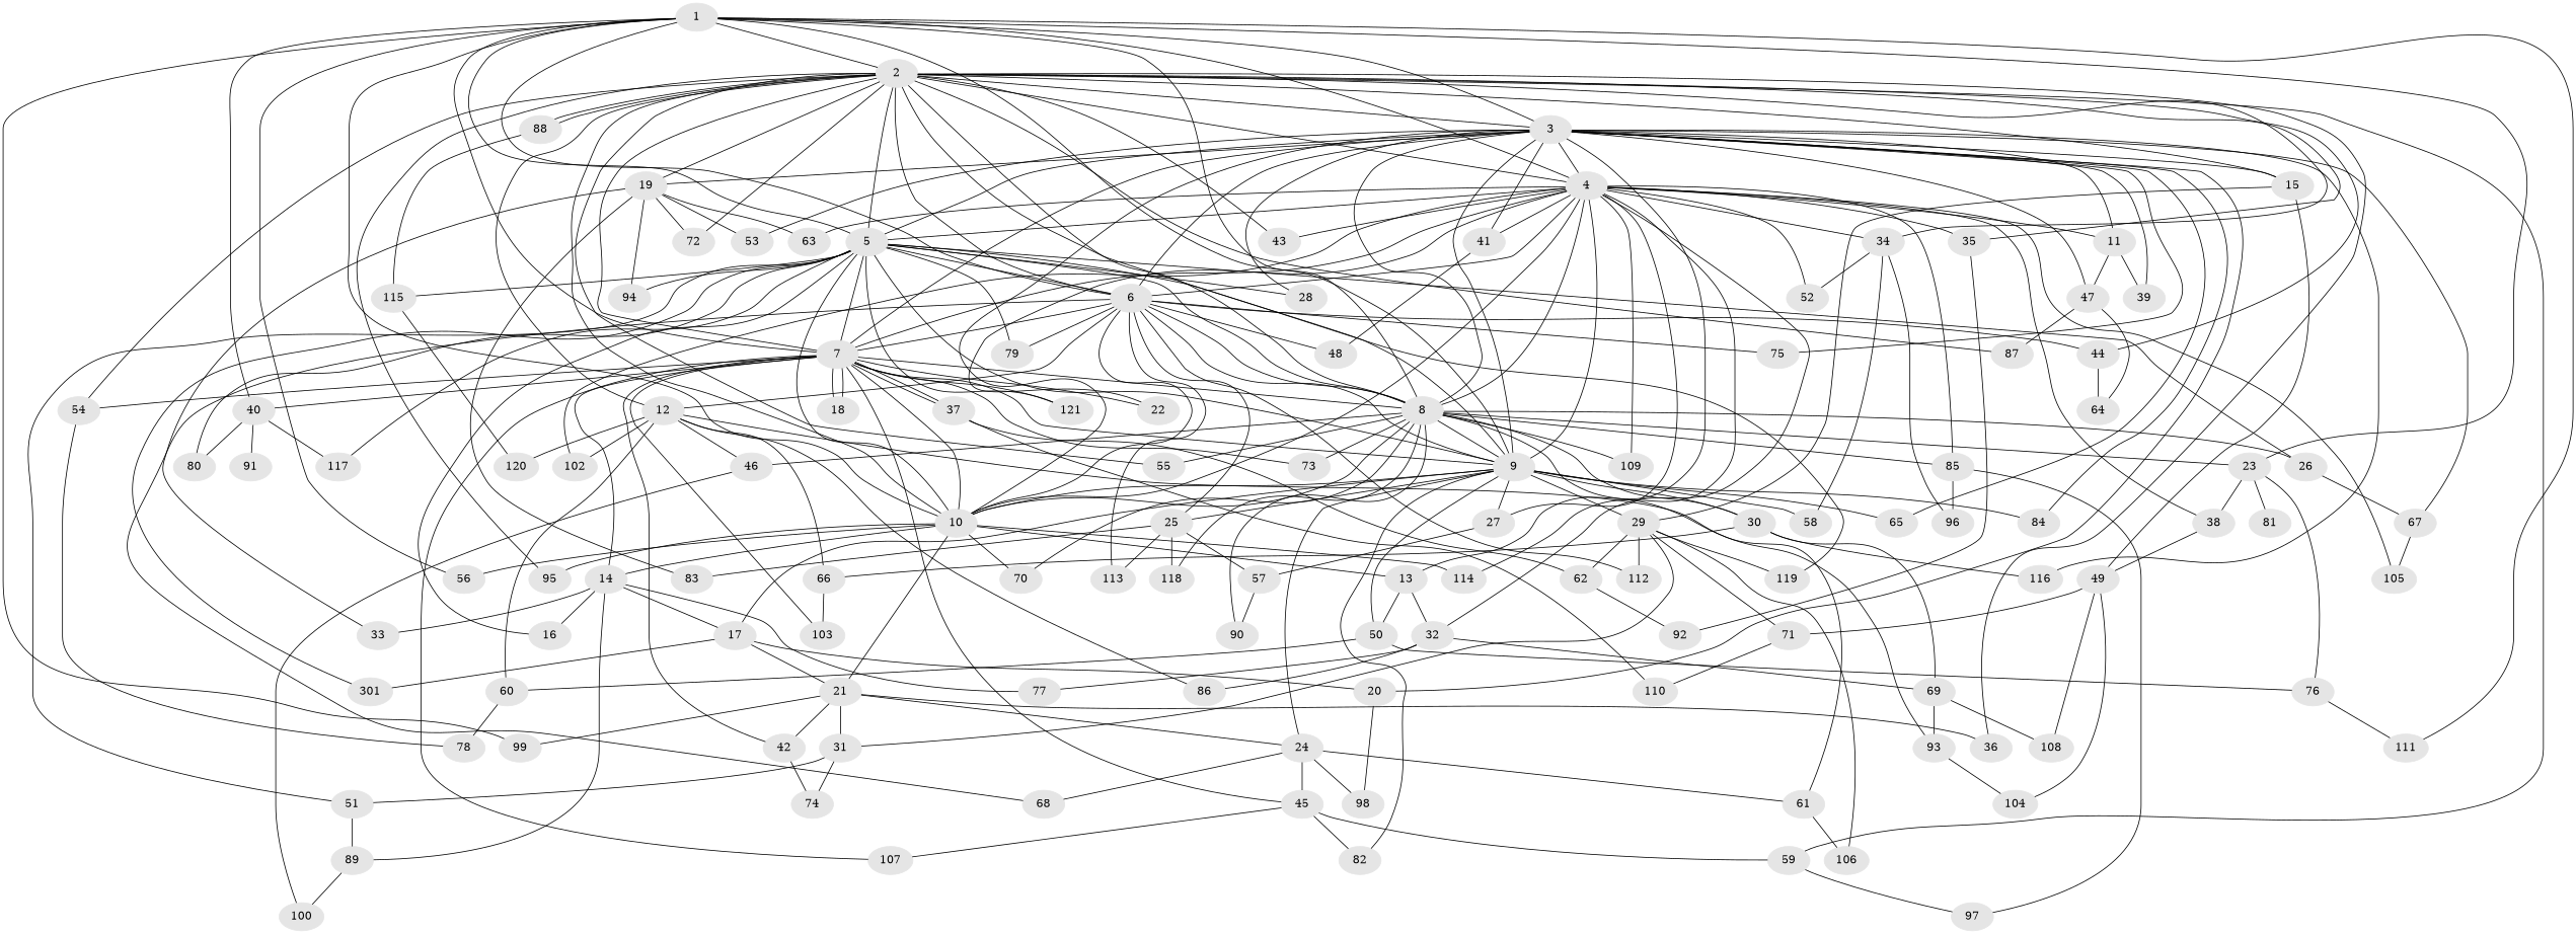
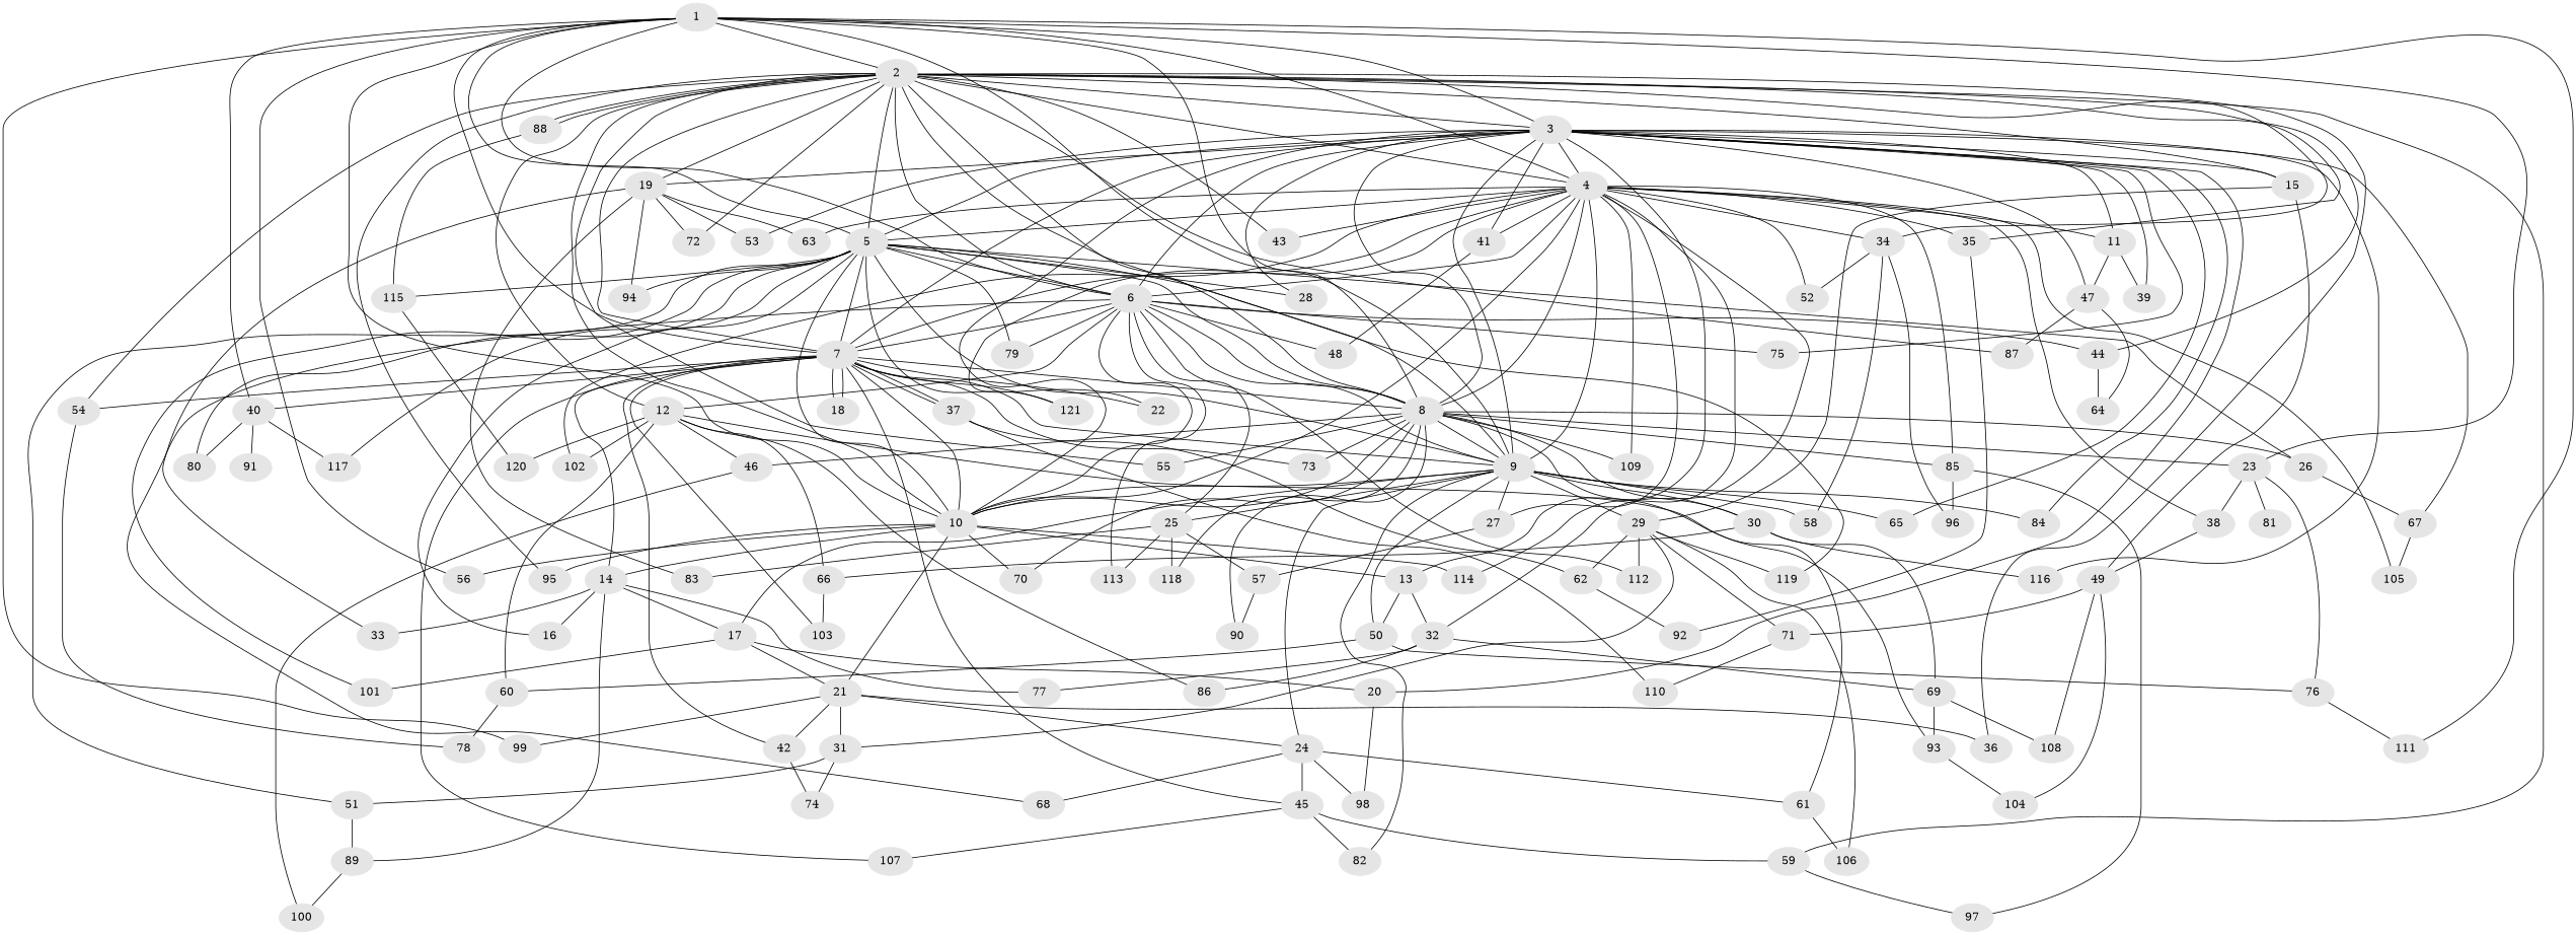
  graph {
    node [color=gray90 style=filled]
    1
    2
    3
    4
    5
    6
    7
    8
    9
    10
    23
    40
    56
    99
    111
    12
    15
    19
    34
    35
    36
    43
    44
    54
    55
    59
    72
    87
    88
    95
    11
    13
    20
    28
    39
    41
    47
    53
    65
    67
    75
    84
    116
    22
    27
    32
    38
    52
    63
    85
    102
    105
    109
    114
    16
    26
    51
    79
    80
    94
-   101 [label=301]
+   101
    115
    117
    119
    121
    25
    48
    68
    112
    113
    14
    18
    37
    42
    45
    73
    103
    107
    30
    46
    61
    70
    90
    118
    17
    24
    29
    50
    58
    82
    21
    76
    81
    91
    60
    66
    86
    93
    120
    49
    33
    83
    96
    92
    64
    78
    97
    98
    57
    77
    69
    89
    62
    110
    74
    100
    106
    31
    71
    104
    108
    1 -- 2
    1 -- 3
    1 -- 4
    1 -- 5
    1 -- 6
    1 -- 7
    1 -- 8
    1 -- 9
    1 -- 10
    1 -- 23
    1 -- 40
    1 -- 56
    1 -- 99
    1 -- 111
    2 -- 3
    2 -- 4
    2 -- 5
    2 -- 6
    2 -- 7
    2 -- 8
    2 -- 9
    2 -- 10
    2 -- 12
    2 -- 15
    2 -- 19
    2 -- 34
    2 -- 35
    2 -- 36
    2 -- 43
    2 -- 44
    2 -- 54
    2 -- 55
    2 -- 59
    2 -- 72
    2 -- 87
    2 -- 88
    2 -- 88
    2 -- 95
    3 -- 4
    3 -- 5
    3 -- 6
    3 -- 7
    3 -- 8
    3 -- 9
    3 -- 10
    3 -- 15
    3 -- 19
    3 -- 11
    3 -- 13
    3 -- 20
    3 -- 28
    3 -- 39
    3 -- 41
    3 -- 47
    3 -- 53
    3 -- 65
    3 -- 67
    3 -- 75
    3 -- 84
    3 -- 116
    4 -- 5
    4 -- 6
    4 -- 7
    4 -- 8
    4 -- 9
    4 -- 10
    4 -- 34
    4 -- 35
    4 -- 43
    4 -- 11
    4 -- 41
    4 -- 22
    4 -- 27
    4 -- 32
    4 -- 38
    4 -- 52
    4 -- 63
    4 -- 85
    4 -- 102
    4 -- 105
    4 -- 109
    4 -- 114
    5 -- 6
    5 -- 7
    5 -- 8
    5 -- 9
    5 -- 10
    5 -- 28
    5 -- 16
    5 -- 26
    5 -- 51
    5 -- 79
    5 -- 80
    5 -- 94
    5 -- 101
    5 -- 115
    5 -- 117
    5 -- 119
    5 -- 121
    6 -- 7
    6 -- 8
    6 -- 9
    6 -- 10
    6 -- 12
    6 -- 44
    6 -- 75
    6 -- 79
    6 -- 25
    6 -- 48
    6 -- 68
    6 -- 112
    6 -- 113
    7 -- 8
    7 -- 9
    7 -- 10
    7 -- 40
    7 -- 54
    7 -- 22
    7 -- 121
    7 -- 14
    7 -- 18
    7 -- 18
    7 -- 37
    7 -- 37
    7 -- 42
    7 -- 45
    7 -- 73
    7 -- 103
    7 -- 107
    8 -- 9
    8 -- 10
    8 -- 23
    8 -- 55
    8 -- 85
    8 -- 109
    8 -- 26
    8 -- 73
    8 -- 30
    8 -- 46
    8 -- 61
    8 -- 70
    8 -- 90
    8 -- 118
    9 -- 10
    9 -- 65
    9 -- 84
    9 -- 27
    9 -- 25
    9 -- 30
    9 -- 17
    9 -- 24
    9 -- 29
    9 -- 50
    9 -- 58
    9 -- 82
    10 -- 56
    10 -- 95
    10 -- 13
    10 -- 114
    10 -- 14
    10 -- 70
    10 -- 21
    23 -- 38
    23 -- 76
    23 -- 81
    40 -- 80
    40 -- 117
    40 -- 91
    12 -- 102
    12 -- 46
    12 -- 60
    12 -- 66
    12 -- 86
    12 -- 93
    12 -- 120
    15 -- 29
    15 -- 49
    19 -- 72
    19 -- 53
    19 -- 63
    19 -- 94
    19 -- 33
    19 -- 83
    34 -- 52
    34 -- 58
    34 -- 96
    35 -- 92
    44 -- 64
    54 -- 78
    59 -- 97
    88 -- 115
    11 -- 39
    11 -- 47
    13 -- 32
    13 -- 50
    20 -- 98
    41 -- 48
    47 -- 87
    47 -- 64
    67 -- 105
    27 -- 57
    32 -- 86
    32 -- 77
    32 -- 69
    38 -- 49
    85 -- 96
    85 -- 97
    26 -- 67
    51 -- 89
    115 -- 120
    25 -- 113
    25 -- 118
    25 -- 83
    25 -- 57
    14 -- 16
    14 -- 17
    14 -- 33
    14 -- 77
    14 -- 89
    37 -- 62
    37 -- 110
    42 -- 74
    45 -- 59
    45 -- 107
    45 -- 82
    30 -- 116
    30 -- 66
    30 -- 69
    46 -- 100
    61 -- 106
    17 -- 20
    17 -- 101
    17 -- 21
    24 -- 68
    24 -- 45
    24 -- 61
    24 -- 98
    29 -- 119
    29 -- 112
    29 -- 62
    29 -- 106
    29 -- 31
    29 -- 71
    50 -- 76
    50 -- 60
    21 -- 99
    21 -- 36
    21 -- 42
    21 -- 24
    21 -- 31
    76 -- 111
    60 -- 78
    66 -- 103
    93 -- 104
    49 -- 71
    49 -- 104
    49 -- 108
    57 -- 90
    69 -- 93
    69 -- 108
    89 -- 100
    62 -- 92
    31 -- 51
    31 -- 74
    71 -- 110
  }
